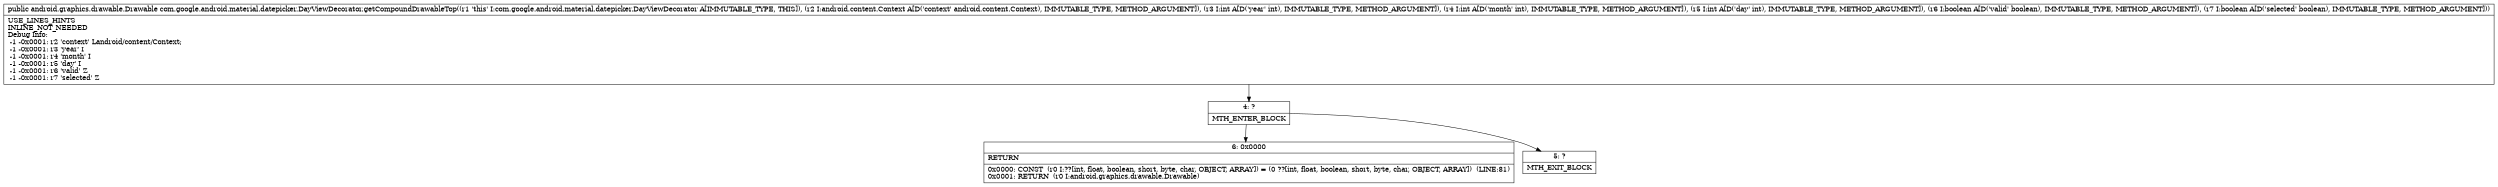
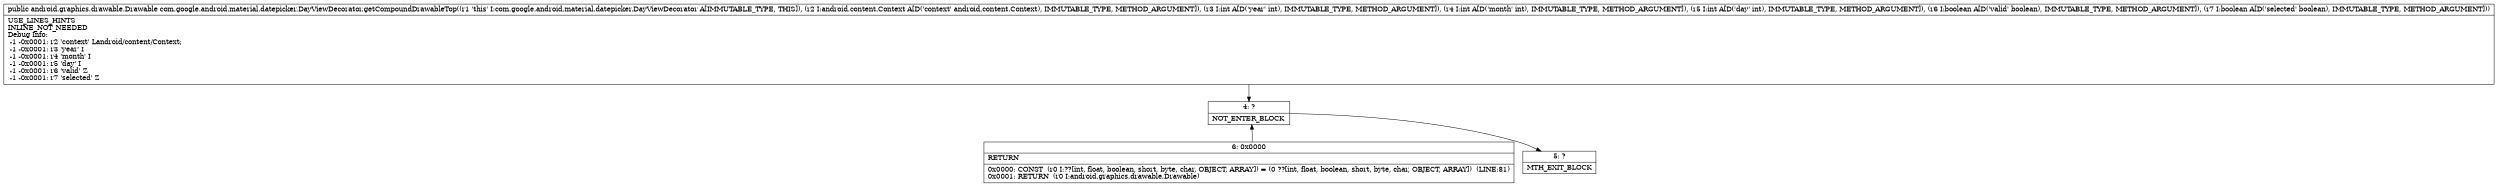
  digraph {
    node [shape=record]
-   n1 [label="{4\:\ ?|MTH_ENTER_BLOCK\l}"]
+   n1 [label="{4\:\ ?|NOT_ENTER_BLOCK\l}"]
    n2 [label="{6\:\ 0x0000|RETURN\l|0x0000: CONST  (r0 I:??[int, float, boolean, short, byte, char, OBJECT, ARRAY]) = (0 ??[int, float, boolean, short, byte, char, OBJECT, ARRAY])  (LINE:81)\l0x0001: RETURN  (r0 I:android.graphics.drawable.Drawable) \l}"]
    n3 [label="{5\:\ ?|MTH_EXIT_BLOCK\l}"]
    n4 [label="{public android.graphics.drawable.Drawable com.google.android.material.datepicker.DayViewDecorator.getCompoundDrawableTop((r1 'this' I:com.google.android.material.datepicker.DayViewDecorator A[IMMUTABLE_TYPE, THIS]), (r2 I:android.content.Context A[D('context' android.content.Context), IMMUTABLE_TYPE, METHOD_ARGUMENT]), (r3 I:int A[D('year' int), IMMUTABLE_TYPE, METHOD_ARGUMENT]), (r4 I:int A[D('month' int), IMMUTABLE_TYPE, METHOD_ARGUMENT]), (r5 I:int A[D('day' int), IMMUTABLE_TYPE, METHOD_ARGUMENT]), (r6 I:boolean A[D('valid' boolean), IMMUTABLE_TYPE, METHOD_ARGUMENT]), (r7 I:boolean A[D('selected' boolean), IMMUTABLE_TYPE, METHOD_ARGUMENT]))  | USE_LINES_HINTS\lINLINE_NOT_NEEDED\lDebug Info:\l  \-1 \-0x0001: r2 'context' Landroid\/content\/Context;\l  \-1 \-0x0001: r3 'year' I\l  \-1 \-0x0001: r4 'month' I\l  \-1 \-0x0001: r5 'day' I\l  \-1 \-0x0001: r6 'valid' Z\l  \-1 \-0x0001: r7 'selected' Z\l}"]
-   n1 -> n2
+   n2 -> n1
    n1 -> n3
    n4 -> n1
  }
